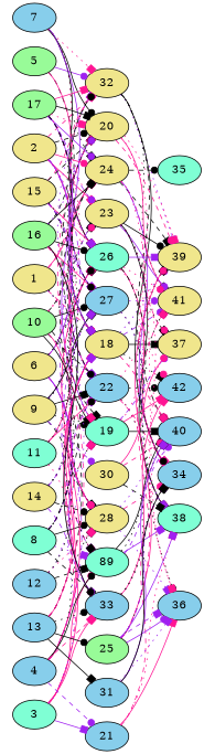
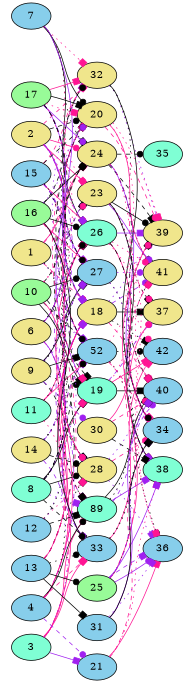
  digraph {
    rankdir=LR
    node [alpha=0.03 fillcolor=khaki style=filled]
    edge [arrowhead=dot color=black style=dotted]
    1 [expect_size=7393910428181326]
    18 [alpha=0.02 expect_size=251046013935985472]
-   22 [alpha=0.19 expect_size=577184509524946304 fillcolor=skyblue]
+   22 [alpha=0.19 expect_size=577184509524946304 fillcolor=skyblue label=52]
    24 [alpha=0.04 expect_size=1125058771519884544]
    28 [alpha=0.06 expect_size=36416625872221896]
    32 [alpha=0.20 expect_size=1554819687373321984]
    37 [alpha=0.11 expect_size=95137138741360464]
    39 [alpha=0.17 expect_size=3466401584717739589632]
    40 [alpha=0.06 expect_size=188592071765936544 fillcolor=skyblue]
    41 [alpha=0.17 expect_size=11079612000349302]
    42 [alpha=0.17 expect_size=34811267639774244 fillcolor=skyblue]
    34 [alpha=0.15 expect_size=5887958704647300096 fillcolor=skyblue]
    36 [alpha=0.05 expect_size=1328452937017938944 fillcolor=skyblue]
    38 [alpha=0.15 expect_size=31564445901794340 fillcolor=aquamarine]
    35 [alpha=0.06 expect_size=3839831494536678342656 fillcolor=aquamarine]
    2 [alpha=0.12 expect_size=3437972115916235264]
    20 [alpha=0.16 expect_size=5783901894457661440]
    23 [alpha=0.16 expect_size=2678884906546445]
    26 [alpha=0.05 expect_size=29281528825620544 fillcolor=aquamarine]
    27 [alpha=0.13 expect_size=219215241519644544 fillcolor=skyblue]
    n21 [alpha=0.05 expect_size=18644956300299481382912 fillcolor=aquamarine label=89]
    3 [expect_size=12903476266449721344 fillcolor=aquamarine]
    19 [alpha=0.11 expect_size=1995759641768495153152 fillcolor=aquamarine]
    21 [alpha=0.04 expect_size=93421495041112480 fillcolor=skyblue]
    33 [alpha=0.02 expect_size=1063925805530089472 fillcolor=skyblue]
    4 [alpha=0.04 expect_size=10530114906953467904 fillcolor=skyblue]
-   5 [alpha=0.20 expect_size=3078955620851334656 fillcolor=palegreen]
    6 [alpha=0.08 expect_size=38539939483866864]
    7 [expect_size=4241268034427814912 fillcolor=skyblue]
    8 [expect_size=8314061770897751 fillcolor=aquamarine]
    9 [alpha=0.02 expect_size=5414179949567279104000]
    30 [alpha=0.11 expect_size=26093983164566292]
    10 [alpha=0.13 expect_size=6912442377437251108864 fillcolor=palegreen]
    11 [alpha=0.16 expect_size=82885392072215936 fillcolor=aquamarine]
    12 [alpha=0.14 expect_size=13527480518062224 fillcolor=skyblue]
    13 [alpha=0.01 expect_size=474543860132427595776 fillcolor=skyblue]
    25 [alpha=0.16 expect_size=6116926122354641207296 fillcolor=palegreen]
    31 [alpha=0.15 expect_size=3115470918665168384 fillcolor=skyblue]
    14 [alpha=0.09 expect_size=6451500905895297024000]
-   15 [alpha=0.15 expect_size=5823638027285355520]
+   15 [alpha=0.15 expect_size=5823638027285355520 fillcolor=skyblue]
    16 [alpha=0.08 expect_size=1229167044602507264 fillcolor=palegreen]
    17 [alpha=0.12 expect_size=14731612311049822273536 fillcolor=palegreen]
    1 -> 18 [color=deeppink style=dashed]
    1 -> 22 [arrowhead=box color=purple]
    1 -> 24 [arrowhead=box color=deeppink style=solid]
    1 -> 28 [arrowhead=box]
    1 -> 32 [arrowhead=box color=deeppink style=dashed]
    18 -> 37 [arrowhead=box style=solid]
    18 -> 39 [color=purple]
    18 -> 40 [color=deeppink style=dashed]
    18 -> 41 [color=purple style=dashed]
    18 -> 42 [arrowhead=box]
    22 -> 39 [color=deeppink]
    22 -> 42
    22 -> 34 [arrowhead=box color=deeppink style=dashed]
    22 -> 36
    22 -> 38 [color=deeppink]
    24 -> 37 [color=deeppink style=dashed]
    24 -> 39 [arrowhead=box style=dashed]
-   32 -> 40 [arrowhead=box style=dashed]
+   24 -> 40 [arrowhead=box style=dashed]
    24 -> 34 [color=purple style=solid]
    24 -> 36 [color=deeppink]
    24 -> 35 [style=dashed]
    28 -> 40 [color=purple]
    28 -> 34 [color=deeppink style=dashed]
    28 -> 36 [arrowhead=box color=purple]
    32 -> 39 [arrowhead=box color=purple]
    32 -> 41 [arrowhead=box]
    32 -> 34 [style=solid]
    2 -> 18 [arrowhead=box color=purple]
    2 -> 22 [color=deeppink style=solid]
    2 -> 24 [color=deeppink style=solid]
    2 -> 32 [color=deeppink style=dashed]
    2 -> 20 [style=dashed]
    2 -> 23 [color=deeppink style=solid]
    2 -> 26 [color=deeppink]
    2 -> 27 [arrowhead=box color=purple style=solid]
    2 -> n21 [arrowhead=box color=purple style=dashed]
    20 -> 39 [color=deeppink style=dashed]
    20 -> 39 [arrowhead=box color=deeppink]
    20 -> 40 [arrowhead=box color=deeppink]
    20 -> 41 [color=deeppink style=solid]
    23 -> 37 [arrowhead=box]
    23 -> 39 [style=solid]
    23 -> 41 [color=purple style=solid]
    23 -> 42 [color=deeppink]
    23 -> 34 [arrowhead=box color=purple]
    23 -> 36 [arrowhead=box color=deeppink]
    23 -> 38 [style=solid]
    26 -> 37 [color=deeppink]
    26 -> 39 [arrowhead=box color=purple style=solid]
    26 -> 41 [color=deeppink]
    26 -> 34 [arrowhead=box color=deeppink style=solid]
    26 -> 38 [arrowhead=box style=dashed]
    27 -> 41 [color=purple]
    27 -> 34
    27 -> 38 [arrowhead=box color=purple]
    n21 -> 40 [color=purple style=dashed]
    n21 -> 40 [arrowhead=box style=solid]
    n21 -> 41
    n21 -> 38 [arrowhead=box color=purple style=solid]
    3 -> 18 [color=deeppink style=solid]
    3 -> 22 [color=deeppink style=dashed]
    3 -> n21 [color=deeppink style=solid]
    3 -> 19 [arrowhead=box color=purple]
    3 -> 21 [arrowhead=box color=purple style=solid]
    3 -> 33 [arrowhead=box color=deeppink style=solid]
    19 -> 37 [color=purple style=dashed]
    19 -> 39 [color=deeppink]
    19 -> 40 [arrowhead=box style=solid]
    19 -> 42 [arrowhead=box color=deeppink style=solid]
    21 -> 34 [color=deeppink style=dashed]
    21 -> 36 [arrowhead=box color=deeppink style=solid]
    21 -> 38 [arrowhead=box color=deeppink]
    33 -> 39 [arrowhead=box]
    33 -> 42 [arrowhead=box color=deeppink style=solid]
    33 -> 34 [arrowhead=box]
    4 -> 18 [color=deeppink style=solid]
    4 -> 28 [arrowhead=box]
    4 -> 23 [color=purple style=dashed]
    4 -> 26 [arrowhead=box color=deeppink style=solid]
    4 -> n21 [style=solid]
    4 -> 21 [color=purple style=dashed]
    4 -> 33 [arrowhead=box color=deeppink style=dashed]
-   5 -> 18 [arrowhead=box style=dashed]
-   5 -> 32 [color=purple style=solid]
-   5 -> 26 [arrowhead=box color=deeppink style=solid]
    6 -> 24 [color=deeppink style=dashed]
-   6 -> 28 [arrowhead=box color=purple style=solid]
+   6 -> 28 [arrowhead=box color=purple]
    6 -> 32
    6 -> 20 [arrowhead=box color=purple style=solid]
    6 -> 26 [arrowhead=box]
    6 -> n21 [color=deeppink style=dashed]
    6 -> 33 [color=purple style=solid]
    7 -> 24 [arrowhead=box]
    7 -> 32 [arrowhead=box color=deeppink]
    7 -> 20 [style=solid]
    7 -> 23 [arrowhead=box color=deeppink]
    7 -> 26 [arrowhead=box style=solid]
    7 -> 19 [color=purple style=solid]
    8 -> 18 [color=purple style=dashed]
    8 -> 22 [arrowhead=box color=purple style=dashed]
    8 -> 28 [style=solid]
    8 -> 20 [arrowhead=box style=dashed]
    8 -> 26 [arrowhead=box]
    8 -> 27
    8 -> n21 [arrowhead=box color=purple]
+   8 -> 19 [arrowhead=box style=solid]
    8 -> 33 [arrowhead=box style=dashed]
    9 -> 18 [arrowhead=box color=purple]
    9 -> 22 [arrowhead=box style=solid]
    9 -> 28 [arrowhead=box style=dashed]
    9 -> 20 [arrowhead=box]
    9 -> 23 [arrowhead=box]
    9 -> 26 [color=purple style=dashed]
    9 -> 27 [arrowhead=box style=solid]
    9 -> 19
    9 -> 30 [color=purple style=dashed]
    30 -> 37 [color=deeppink style=solid]
    30 -> 40 [color=deeppink style=dashed]
    30 -> 38 [arrowhead=box style=dashed]
    10 -> 22 [style=dashed]
    10 -> 24 [arrowhead=box style=dashed]
    10 -> 28 [color=deeppink style=solid]
    10 -> 20 [arrowhead=box color=deeppink]
    10 -> 23 [color=deeppink]
    10 -> 27 [style=solid]
    10 -> 19 [arrowhead=box style=solid]
    10 -> 19 [arrowhead=box style=dashed]
    11 -> 22 [color=deeppink style=solid]
    11 -> 26 [arrowhead=box color=deeppink style=solid]
    11 -> 27 [arrowhead=box]
    11 -> 33 [color=deeppink]
    12 -> 28 [arrowhead=box color=deeppink]
    12 -> 32 [arrowhead=box color=purple]
    12 -> n21 [arrowhead=box style=dashed]
    12 -> 19
    13 -> 18 [arrowhead=box color=deeppink style=solid]
    13 -> 24 [style=dashed]
    13 -> 20 [color=deeppink style=dashed]
    13 -> 19 [arrowhead=box color=deeppink style=dashed]
    13 -> 33
    13 -> 25 [style=solid]
    13 -> 31 [arrowhead=box style=solid]
    25 -> 39 [color=deeppink style=solid]
    25 -> 40 [arrowhead=box]
    25 -> 41 [arrowhead=box color=deeppink style=dashed]
    25 -> 34 [color=purple style=dashed]
    25 -> 36 [color=purple style=solid]
    25 -> 36 [arrowhead=box color=purple style=dashed]
    25 -> 38 [arrowhead=box color=purple style=solid]
    31 -> 40 [arrowhead=box color=purple style=solid]
    31 -> 34 [arrowhead=box style=solid]
    31 -> 36 [arrowhead=box color=purple]
    14 -> 18 [arrowhead=box color=purple]
    14 -> 22
    14 -> 28 [style=dashed]
    14 -> 26
    14 -> 27 [arrowhead=box color=purple style=dashed]
    14 -> 33 [color=purple style=dashed]
    15 -> 18 [style=dashed]
    15 -> 22 [arrowhead=box color=purple style=dashed]
    15 -> 32 [arrowhead=box color=deeppink style=dashed]
    15 -> 20 [style=dashed]
    15 -> 26 [color=deeppink style=solid]
    15 -> 27 [arrowhead=box color=purple style=dashed]
    15 -> n21 [arrowhead=box]
    16 -> 18 [color=deeppink style=dashed]
    16 -> 22 [color=purple]
    16 -> 24 [style=solid]
    16 -> 32 [style=dashed]
    16 -> 20 [color=purple]
    16 -> 26 [style=solid]
    16 -> 27 [color=deeppink style=solid]
    16 -> 19 [arrowhead=box color=deeppink style=dashed]
    16 -> 33 [style=solid]
    17 -> 18 [arrowhead=box color=purple style=solid]
    17 -> 22 [style=dashed]
    17 -> 24 [color=purple style=solid]
    17 -> 28 [color=deeppink]
    17 -> 32 [arrowhead=box color=deeppink style=solid]
    17 -> 20 [arrowhead=box color=deeppink]
    17 -> 20 [arrowhead=box style=solid]
-   17 -> 23 [color=purple style=dashed]
    17 -> 26 [arrowhead=box color=purple style=dashed]
    17 -> 27 [style=dashed]
  }
